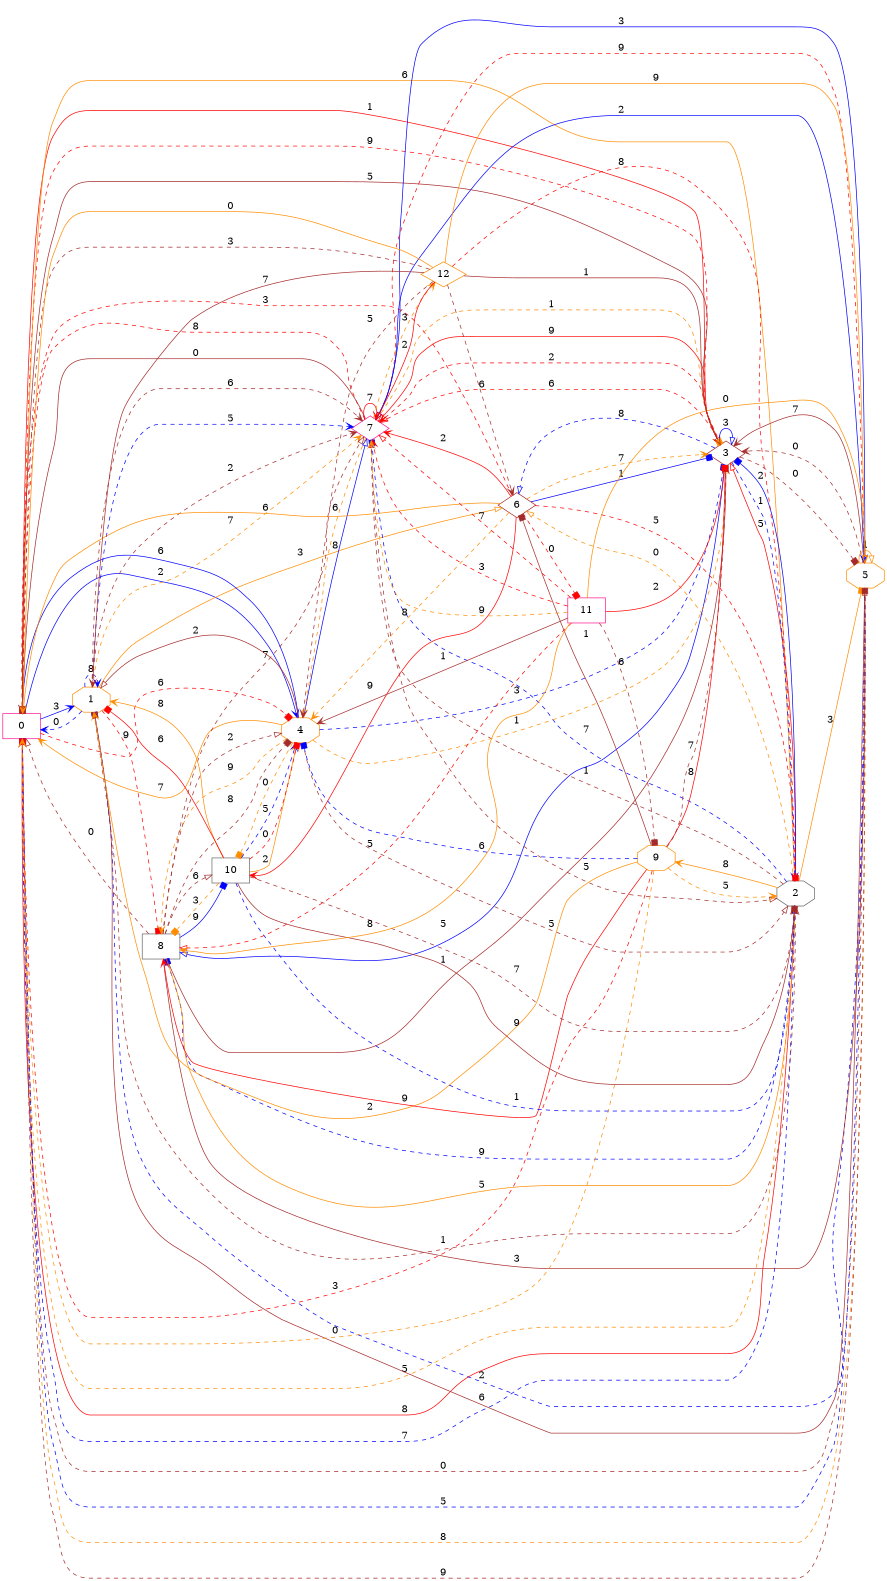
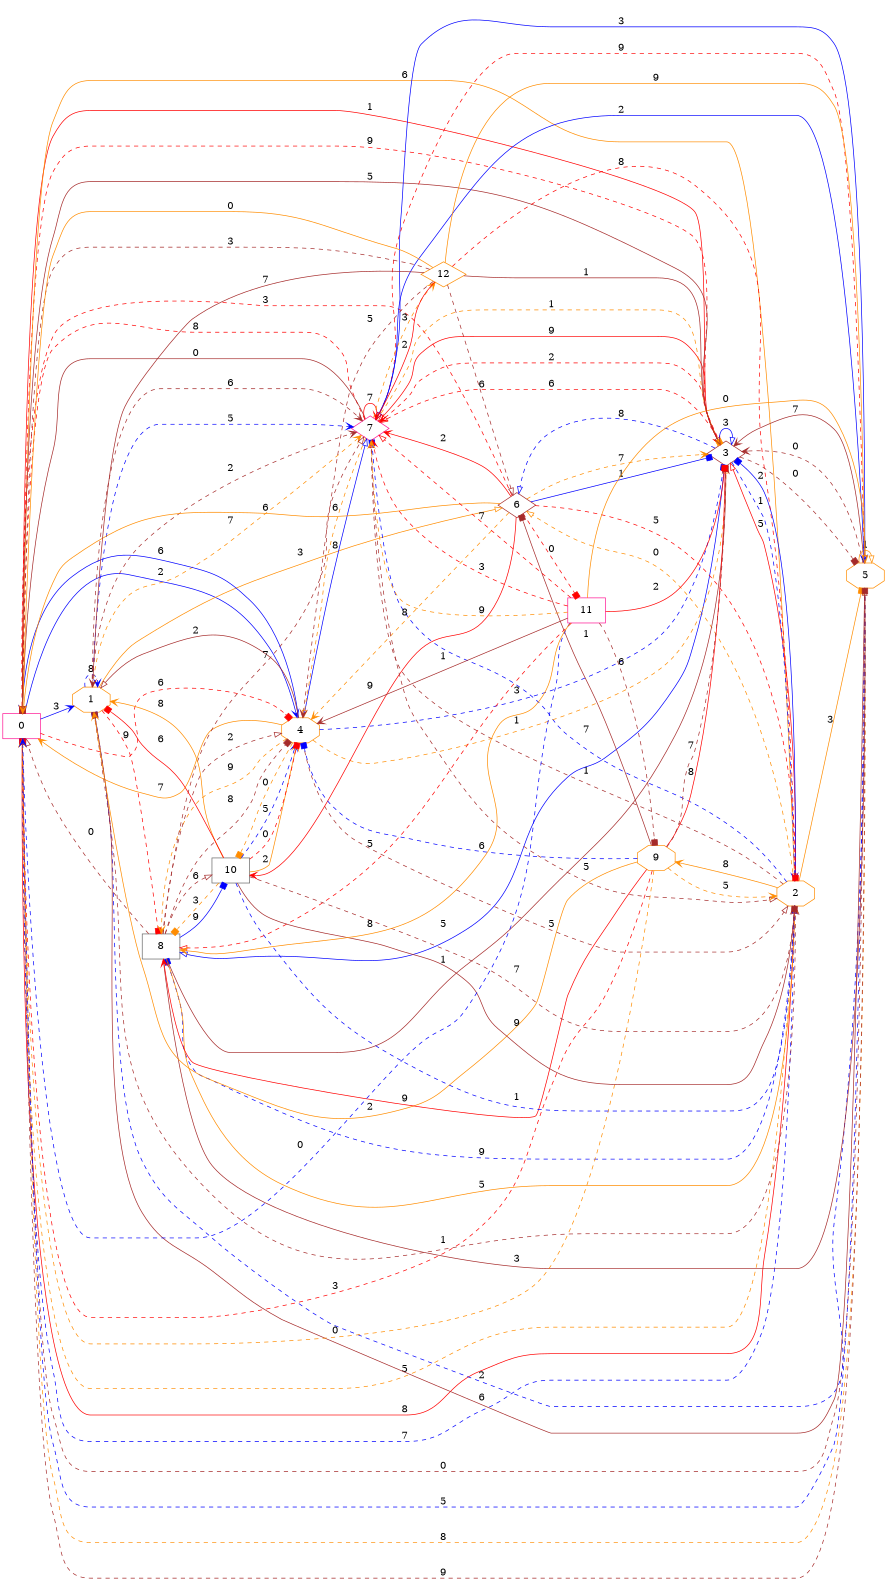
  digraph {
    rankdir=LR
    node [color=darkorange shape=octagon]
    edge [arrowhead=vee color=brown style=dashed]
    n1 [color=deeppink label=0 shape=box]
    n2 [label=1]
-   n3 [color=gray40 label=2]
+   n3 [label=2]
    n4 [color=brown label=3 shape=diamond]
    n5 [label=4]
    n6 [label=5]
    n7 [color=brown label=6 shape=diamond]
    n8 [color=deeppink label=7 shape=diamond]
    n9 [color=gray40 label=8 shape=box]
    n10 [label=9]
    n11 [color=gray40 label=10 shape=box]
    n12 [color=deeppink label=11 shape=box]
    n13 [label=12 shape=diamond]
    n1 -> n2 [color=blue label=3 style=solid]
    n1 -> n3 [arrowhead=onormal color=darkorange label=5]
    n1 -> n3 [arrowhead=onormal color=red label=8 style=solid]
    n1 -> n3 [color=blue label=7]
    n1 -> n4 [color=red label=1 style=solid]
    n1 -> n4 [color=red label=9]
    n1 -> n5 [color=blue label=2 style=solid]
    n1 -> n5 [arrowhead=box color=red label=6]
    n1 -> n6 [arrowhead=onormal label=0]
-   n2 -> n1 [color=blue label=0]
+   n12 -> n1 [color=blue label=0]
    n2 -> n2 [color=blue label=8]
    n2 -> n3 [label=1]
    n2 -> n7 [arrowhead=onormal color=darkorange label=3 style=solid]
    n2 -> n8 [color=blue label=5]
    n2 -> n8 [label=2]
    n2 -> n8 [color=darkorange label=7]
    n2 -> n8 [label=6]
    n2 -> n9 [arrowhead=box color=red label=9]
    n3 -> n1 [arrowhead=onormal color=darkorange label=6 style=solid]
    n3 -> n4 [arrowhead=onormal color=red label=5 style=solid]
    n3 -> n4 [arrowhead=box color=blue label=2 style=solid]
    n3 -> n6 [arrowhead=box color=darkorange label=3 style=solid]
    n3 -> n7 [arrowhead=onormal color=darkorange label=0]
    n3 -> n8 [arrowhead=onormal label=1]
    n3 -> n8 [arrowhead=box color=blue label=7]
    n3 -> n9 [arrowhead=box color=blue label=9]
    n3 -> n10 [color=darkorange label=8 style=solid]
    n4 -> n1 [label=5 style=solid]
    n4 -> n3 [color=blue label=1]
    n4 -> n4 [arrowhead=onormal color=blue label=3 style=solid]
    n4 -> n6 [arrowhead=box label=0]
    n4 -> n7 [arrowhead=onormal color=blue label=8]
    n4 -> n8 [arrowhead=onormal color=red label=9 style=solid]
    n4 -> n8 [color=red label=2]
    n4 -> n8 [arrowhead=onormal color=red label=6]
    n4 -> n9 [arrowhead=onormal color=blue label=5 style=solid]
    n5 -> n1 [color=darkorange label=7 style=solid]
    n5 -> n1 [color=blue label=6 style=solid]
    n5 -> n2 [arrowhead=onormal label=2 style=solid]
    n5 -> n3 [arrowhead=onormal label=5]
    n5 -> n4 [arrowhead=box color=blue label=3]
    n5 -> n4 [arrowhead=onormal color=darkorange label=1]
    n5 -> n8 [arrowhead=onormal color=blue label=8 style=solid]
    n5 -> n9 [color=darkorange label=9]
    n5 -> n11 [arrowhead=box color=darkorange label=0]
    n6 -> n1 [arrowhead=box color=blue label=5]
    n6 -> n1 [color=darkorange label=8]
    n6 -> n1 [label=9]
    n6 -> n2 [arrowhead=box color=blue label=2]
    n6 -> n2 [arrowhead=box label=6 style=solid]
    n6 -> n4 [label=7 style=solid]
    n6 -> n4 [label=0]
    n6 -> n6 [arrowhead=onormal color=darkorange label=1 style=solid]
    n6 -> n8 [arrowhead=onormal color=blue label=3 style=solid]
    n7 -> n1 [arrowhead=onormal color=red label=3]
    n7 -> n1 [arrowhead=onormal color=darkorange label=6 style=solid]
    n7 -> n3 [arrowhead=box color=red label=5]
    n7 -> n4 [arrowhead=box color=blue label=1 style=solid]
    n7 -> n4 [color=darkorange label=7]
    n7 -> n5 [color=darkorange label=8]
    n7 -> n8 [color=red label=2 style=solid]
    n7 -> n11 [color=red label=9 style=solid]
    n7 -> n12 [arrowhead=box color=red label=0]
    n8 -> n1 [arrowhead=box color=red label=8]
    n8 -> n1 [arrowhead=onormal label=0 style=solid]
    n8 -> n3 [arrowhead=onormal label=5]
    n8 -> n4 [arrowhead=box color=darkorange label=1]
    n8 -> n5 [arrowhead=onormal color=darkorange label=6]
    n8 -> n6 [arrowhead=onormal color=red label=9]
    n8 -> n6 [color=blue label=2 style=solid]
    n8 -> n8 [color=red label=7 style=solid]
    n8 -> n13 [color=darkorange label=3]
    n9 -> n1 [arrowhead=onormal label=0]
    n9 -> n3 [color=darkorange label=5 style=solid]
    n9 -> n4 [label=1 style=solid]
    n9 -> n5 [arrowhead=box label=8]
    n9 -> n5 [arrowhead=onormal label=2]
    n9 -> n6 [arrowhead=box label=3 style=solid]
    n9 -> n8 [arrowhead=onormal label=7]
    n9 -> n11 [arrowhead=box color=blue label=9 style=solid]
    n9 -> n11 [arrowhead=onormal label=6]
    n10 -> n1 [arrowhead=box color=red label=3]
    n10 -> n1 [color=darkorange label=0]
    n10 -> n2 [color=darkorange label=2 style=solid]
    n10 -> n3 [color=darkorange label=5]
    n10 -> n4 [arrowhead=box color=red label=8 style=solid]
    n10 -> n4 [arrowhead=box label=7]
    n10 -> n5 [arrowhead=box color=blue label=6]
    n10 -> n7 [arrowhead=box label=1 style=solid]
    n10 -> n9 [color=red label=9 style=solid]
    n11 -> n2 [color=darkorange label=8 style=solid]
    n11 -> n2 [arrowhead=box color=red label=6 style=solid]
    n11 -> n3 [arrowhead=onormal color=blue label=1]
    n11 -> n3 [label=9 style=solid]
    n11 -> n3 [arrowhead=box label=7]
    n11 -> n5 [color=blue label=5]
    n11 -> n5 [color=darkorange label=2 style=solid]
    n11 -> n5 [arrowhead=box color=red label=0]
    n11 -> n9 [arrowhead=box color=darkorange label=3]
    n12 -> n4 [arrowhead=box color=red label=2 style=solid]
    n12 -> n5 [label=1 style=solid]
    n12 -> n6 [arrowhead=onormal color=darkorange label=0 style=solid]
    n12 -> n8 [color=red label=3]
    n12 -> n8 [color=darkorange label=9]
    n12 -> n8 [arrowhead=onormal color=red label=7]
    n12 -> n9 [arrowhead=onormal color=red label=5]
    n12 -> n9 [color=darkorange label=8 style=solid]
    n12 -> n10 [arrowhead=box label=6]
    n13 -> n1 [arrowhead=box label=3]
    n13 -> n1 [color=darkorange label=0 style=solid]
    n13 -> n2 [label=7 style=solid]
    n13 -> n3 [arrowhead=onormal color=red label=8]
    n13 -> n4 [arrowhead=onormal label=1 style=solid]
    n13 -> n5 [label=5]
    n13 -> n6 [arrowhead=onormal color=darkorange label=9 style=solid]
-   n13 -> n7 [label=6]
+   n13 -> n7 [arrowhead=onormal label=6]
    n13 -> n8 [arrowhead=onormal color=red label=2 style=solid]
  }
